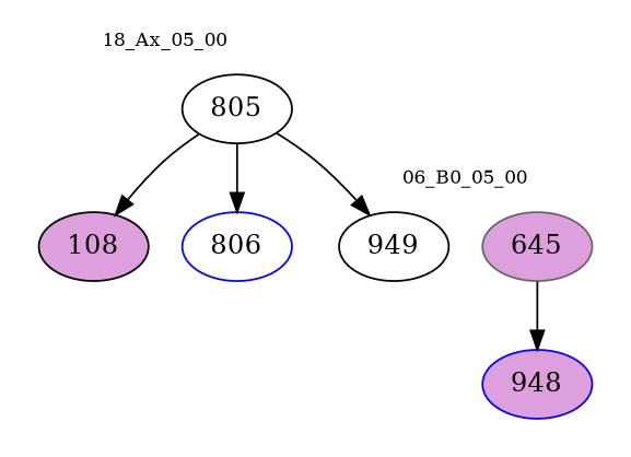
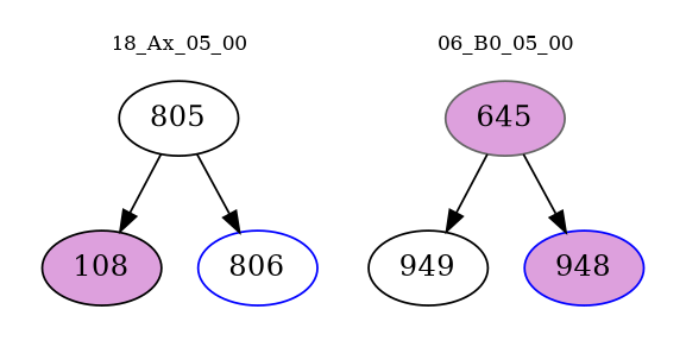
  digraph {
    node [color=black fillcolor=white style=filled]
    edge [color=black]
    n1 [label=805]
    n2 [fillcolor=plum label=108]
    n3 [color=blue label=806]
    n4 [color=gray40 fillcolor=plum label=645]
    n5 [label=949]
    n6 [color=blue fillcolor=plum label=948]
    subgraph cluster_1 {
      color=white
      fontsize=10
      label="18_Ax_05_00"
      n1
      n2
      n3
    }
    subgraph cluster_2 {
      color=white
      fontsize=10
      label="06_B0_05_00"
      n4
      n5
      n6
    }
    n1 -> n2
    n1 -> n3
-   n1 -> n5
+   n4 -> n5
    n4 -> n6
  }
